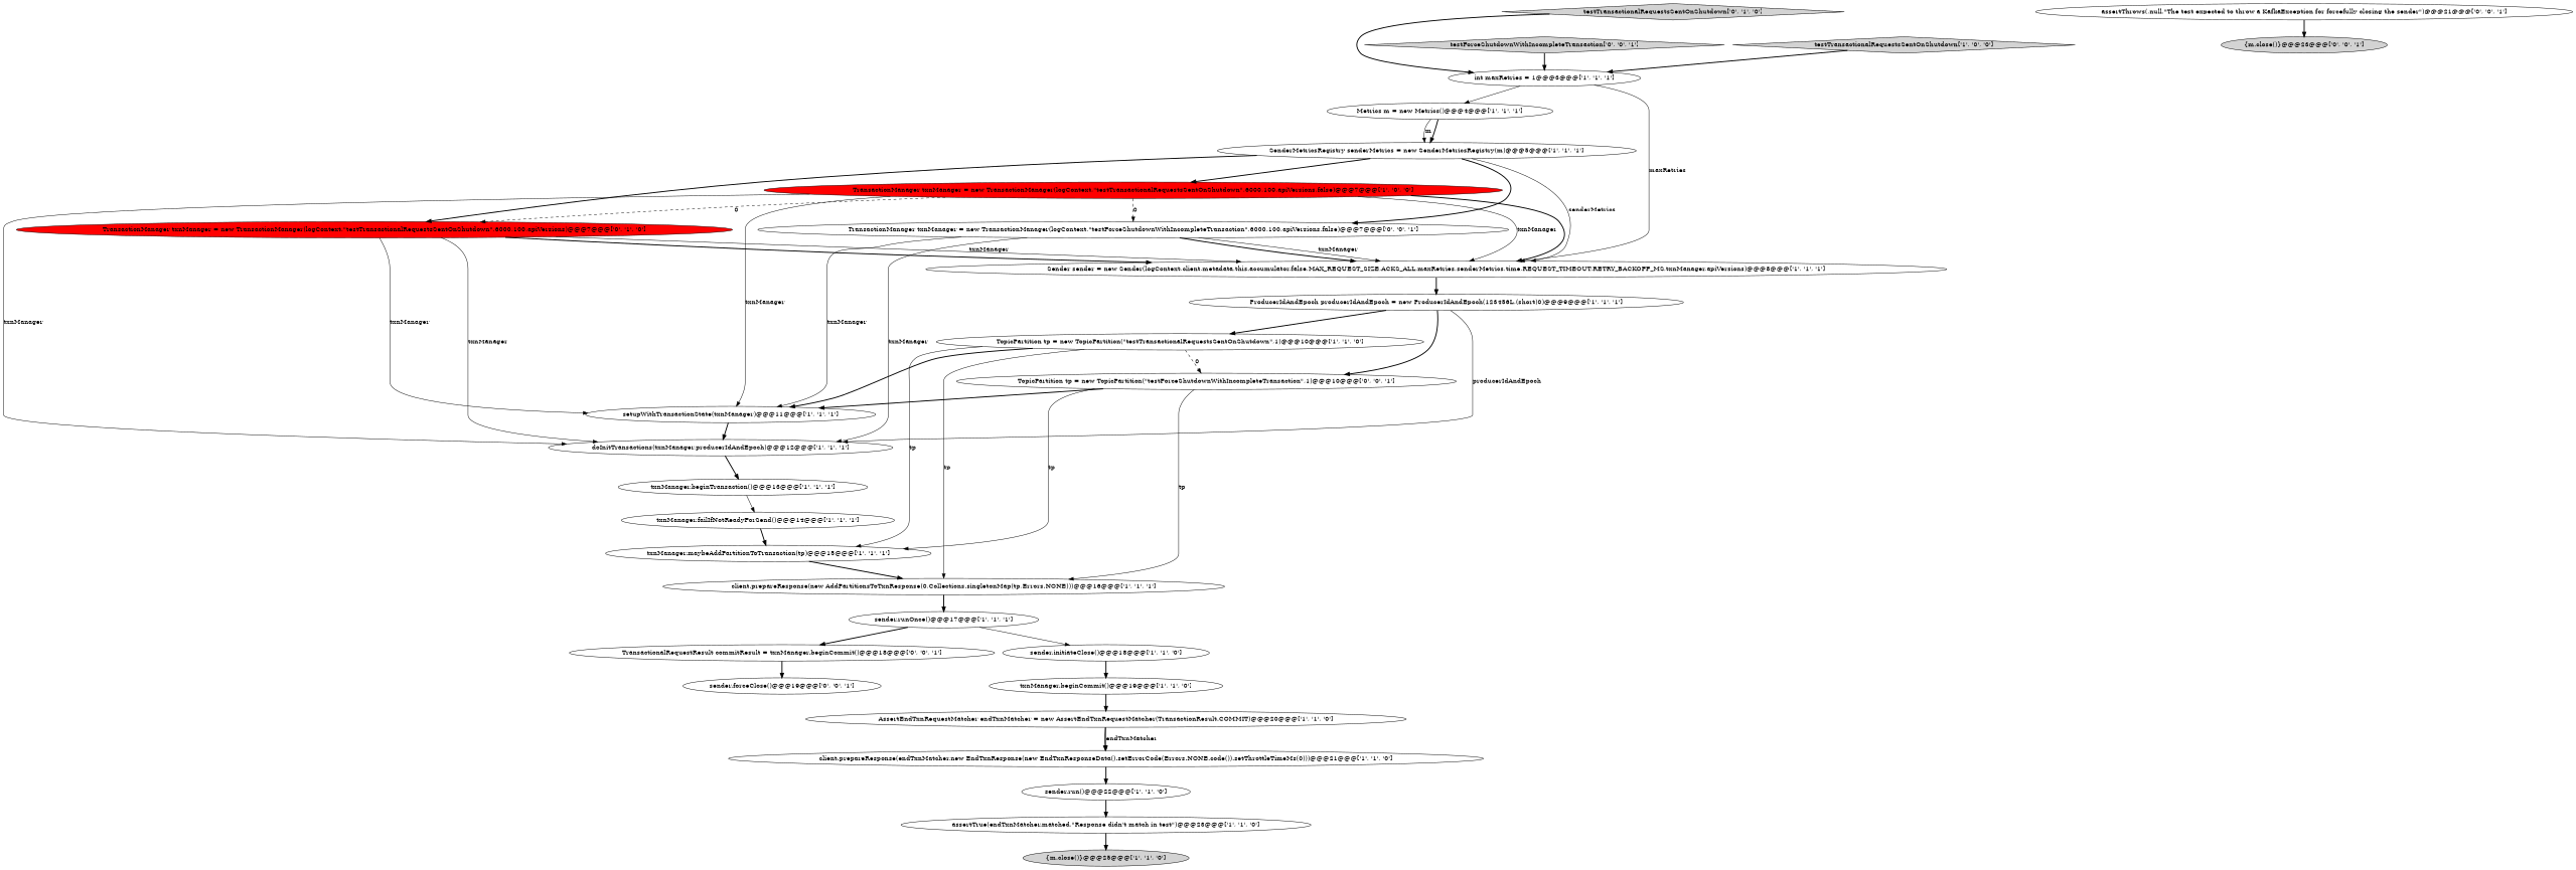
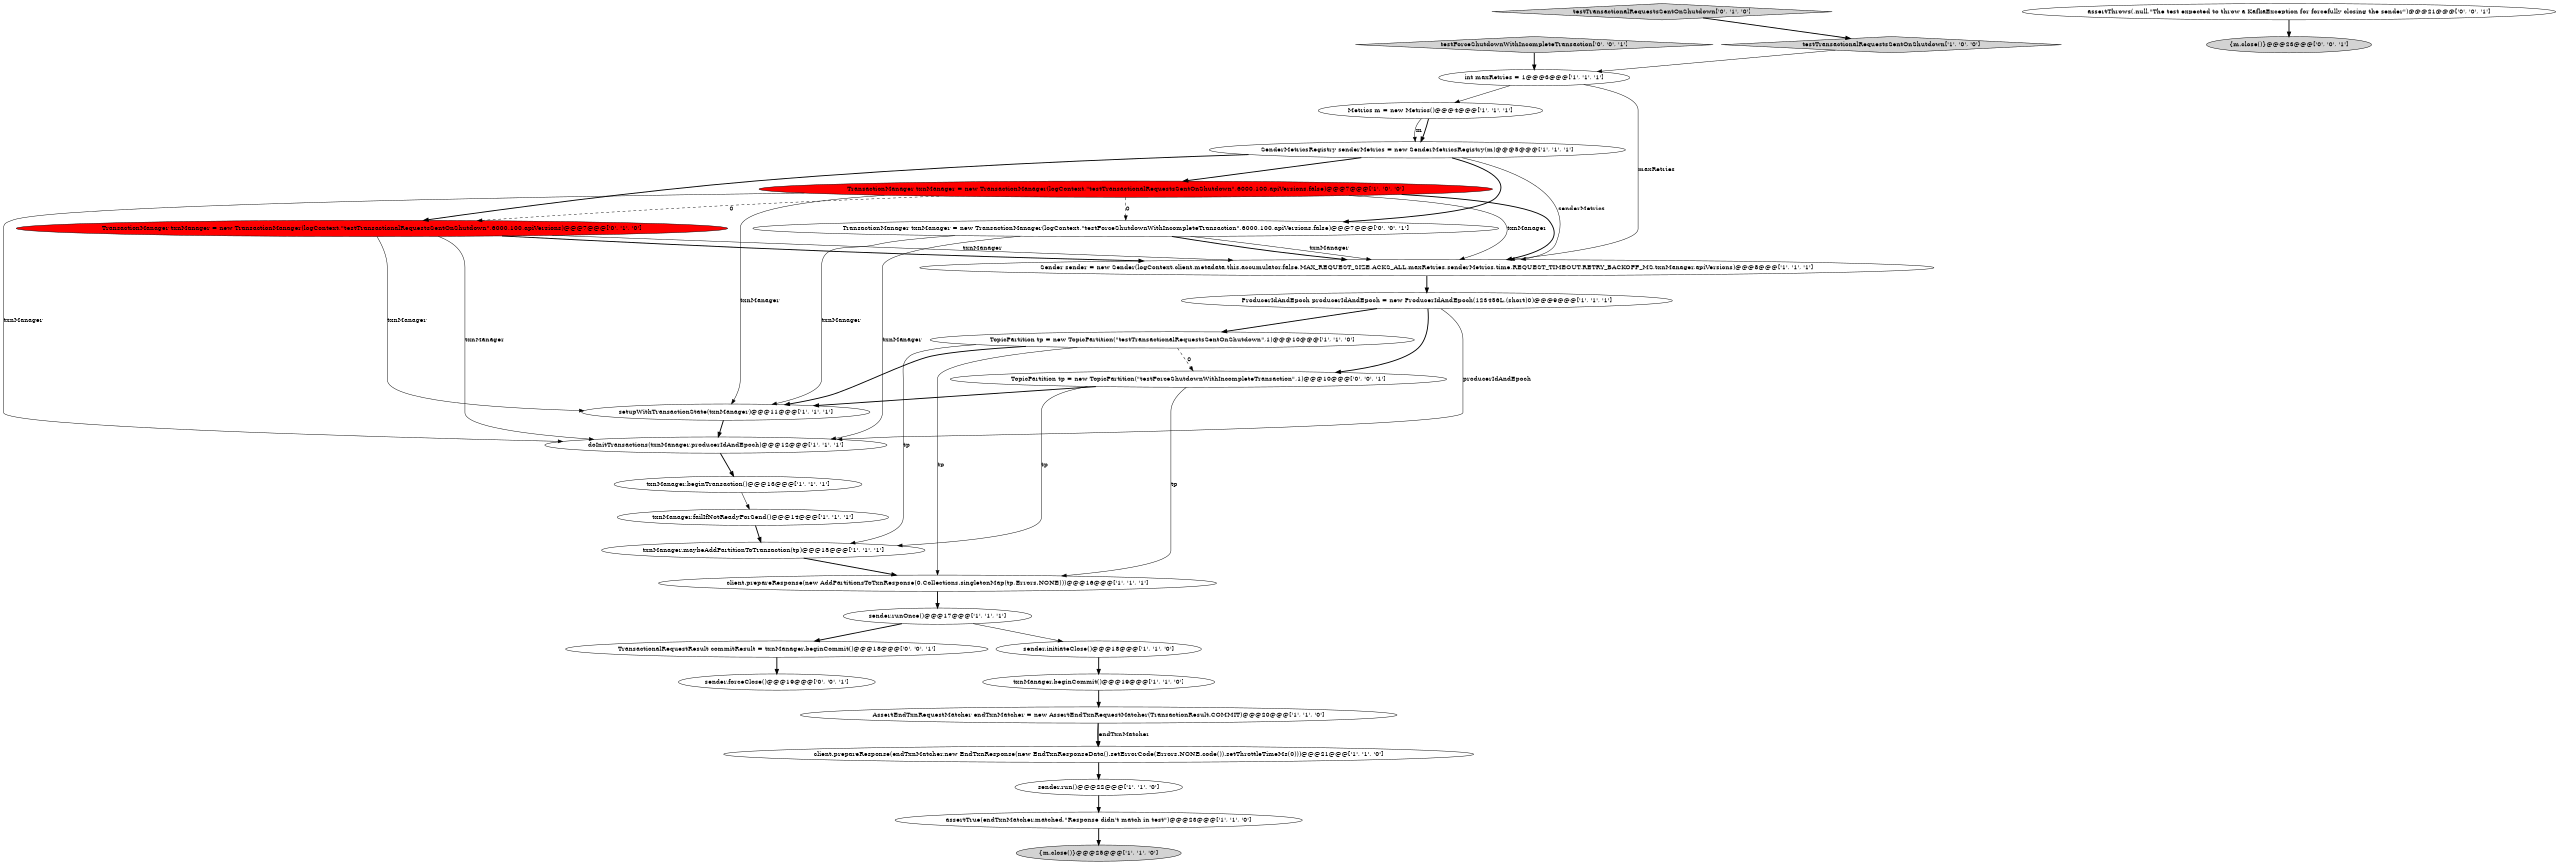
  digraph {
    node [fillcolor=white shape=ellipse style=filled]
    edge [style=bold]
    n1 [label="txnManager.failIfNotReadyForSend()@@@14@@@['1', '1', '1']"]
    n2 [label="txnManager.maybeAddPartitionToTransaction(tp)@@@15@@@['1', '1', '1']"]
    n3 [label="client.prepareResponse(new AddPartitionsToTxnResponse(0,Collections.singletonMap(tp,Errors.NONE)))@@@16@@@['1', '1', '1']"]
    n4 [label="ProducerIdAndEpoch producerIdAndEpoch = new ProducerIdAndEpoch(123456L,(short)0)@@@9@@@['1', '1', '1']"]
    n5 [label="TopicPartition tp = new TopicPartition(\"testTransactionalRequestsSentOnShutdown\",1)@@@10@@@['1', '1', '0']"]
    n6 [label="doInitTransactions(txnManager,producerIdAndEpoch)@@@12@@@['1', '1', '1']"]
    n7 [label="TopicPartition tp = new TopicPartition(\"testForceShutdownWithIncompleteTransaction\",1)@@@10@@@['0', '0', '1']"]
    n8 [label="setupWithTransactionState(txnManager)@@@11@@@['1', '1', '1']"]
    n9 [label="txnManager.beginTransaction()@@@13@@@['1', '1', '1']"]
    n10 [fillcolor=red label="TransactionManager txnManager = new TransactionManager(logContext,\"testTransactionalRequestsSentOnShutdown\",6000,100,apiVersions,false)@@@7@@@['1', '0', '0']"]
    n11 [label="TransactionManager txnManager = new TransactionManager(logContext,\"testForceShutdownWithIncompleteTransaction\",6000,100,apiVersions,false)@@@7@@@['0', '0', '1']"]
    n12 [fillcolor=red label="TransactionManager txnManager = new TransactionManager(logContext,\"testTransactionalRequestsSentOnShutdown\",6000,100,apiVersions)@@@7@@@['0', '1', '0']"]
    n13 [label="Sender sender = new Sender(logContext,client,metadata,this.accumulator,false,MAX_REQUEST_SIZE,ACKS_ALL,maxRetries,senderMetrics,time,REQUEST_TIMEOUT,RETRY_BACKOFF_MS,txnManager,apiVersions)@@@8@@@['1', '1', '1']"]
    n14 [label="sender.forceClose()@@@19@@@['0', '0', '1']"]
    n15 [label="assertThrows(,null,\"The test expected to throw a KafkaException for forcefully closing the sender\")@@@21@@@['0', '0', '1']"]
    n16 [fillcolor=lightgray label="{m.close()}@@@23@@@['0', '0', '1']"]
    n17 [label="sender.runOnce()@@@17@@@['1', '1', '1']"]
    n18 [fillcolor=lightgray label="{m.close()}@@@25@@@['1', '1', '0']"]
    n19 [fillcolor=lightgray label="testTransactionalRequestsSentOnShutdown['0', '1', '0']" shape=diamond]
    n20 [label="int maxRetries = 1@@@3@@@['1', '1', '1']"]
    n21 [label="Metrics m = new Metrics()@@@4@@@['1', '1', '1']"]
    n22 [label="AssertEndTxnRequestMatcher endTxnMatcher = new AssertEndTxnRequestMatcher(TransactionResult.COMMIT)@@@20@@@['1', '1', '0']"]
    n23 [label="client.prepareResponse(endTxnMatcher,new EndTxnResponse(new EndTxnResponseData().setErrorCode(Errors.NONE.code()).setThrottleTimeMs(0)))@@@21@@@['1', '1', '0']"]
    n24 [label="sender.run()@@@22@@@['1', '1', '0']"]
    n25 [label="TransactionalRequestResult commitResult = txnManager.beginCommit()@@@18@@@['0', '0', '1']"]
    n26 [label="sender.initiateClose()@@@18@@@['1', '1', '0']"]
    n27 [fillcolor=lightgray label="testForceShutdownWithIncompleteTransaction['0', '0', '1']" shape=diamond]
    n28 [label="SenderMetricsRegistry senderMetrics = new SenderMetricsRegistry(m)@@@5@@@['1', '1', '1']"]
    n29 [label="txnManager.beginCommit()@@@19@@@['1', '1', '0']"]
    n30 [label="assertTrue(endTxnMatcher.matched,\"Response didn't match in test\")@@@23@@@['1', '1', '0']"]
    n31 [fillcolor=lightgray label="testTransactionalRequestsSentOnShutdown['1', '0', '0']" shape=diamond]
    n1 -> n2
    n2 -> n3
    n3 -> n17
    n4 -> n5
    n4 -> n6 [label=producerIdAndEpoch style=solid]
    n4 -> n7
    n5 -> n2 [label=tp style=solid]
    n5 -> n3 [label=tp style=solid]
    n5 -> n7 [label=0 style=dashed]
    n5 -> n8
    n6 -> n9
    n7 -> n2 [label=tp style=solid]
    n7 -> n3 [label=tp style=solid]
    n7 -> n8
    n8 -> n6
    n9 -> n1 [style=solid]
    n10 -> n6 [label=txnManager style=solid]
    n10 -> n8 [label=txnManager style=solid]
    n10 -> n11 [label=0 style=dashed]
    n10 -> n12 [label=0 style=dashed]
    n10 -> n13 [label=txnManager style=solid]
    n10 -> n13
    n11 -> n6 [label=txnManager style=solid]
    n11 -> n8 [label=txnManager style=solid]
    n11 -> n13
    n11 -> n13 [label=txnManager style=solid]
    n12 -> n6 [label=txnManager style=solid]
    n12 -> n8 [label=txnManager style=solid]
    n12 -> n13 [label=txnManager style=solid]
    n12 -> n13
    n13 -> n4
    n15 -> n16
    n17 -> n25
    n17 -> n26 [style=solid]
-   n19 -> n20
+   n19 -> n31
    n20 -> n13 [label=maxRetries style=solid]
    n20 -> n21 [style=solid]
    n21 -> n28
    n21 -> n28 [label=m style=solid]
    n22 -> n23
    n22 -> n23 [label=endTxnMatcher style=solid]
    n23 -> n24
    n24 -> n30
    n25 -> n14
    n26 -> n29
    n27 -> n20
    n28 -> n10
    n28 -> n11
    n28 -> n12
    n28 -> n13 [label=senderMetrics style=solid]
    n29 -> n22
    n30 -> n18
-   n31 -> n20
+   n31 -> n20 [style=solid]
  }
